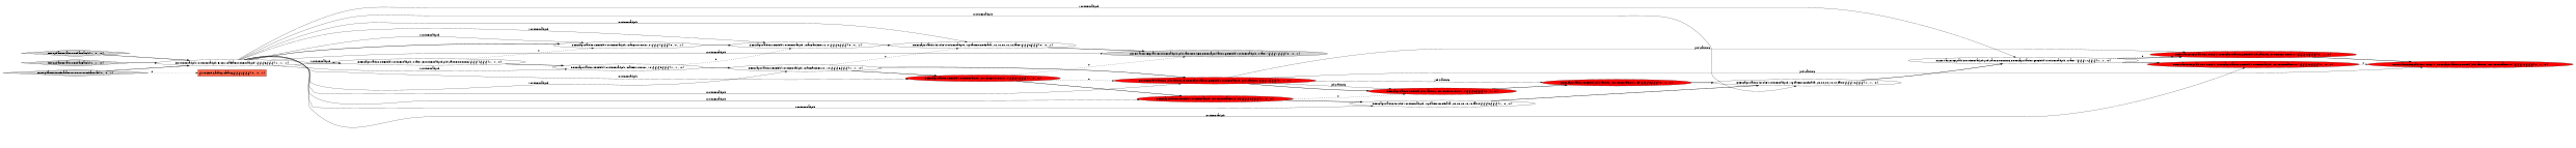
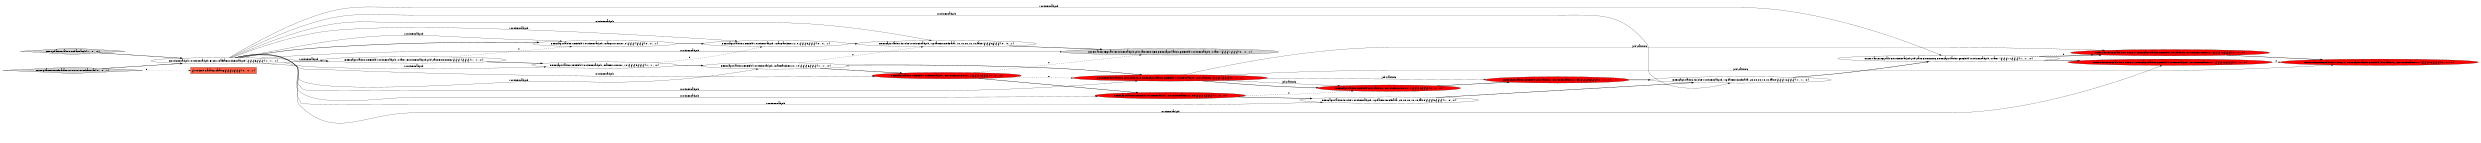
  digraph {
    rankdir=LR
    node [fillcolor=white shape=ellipse style=filled]
    edge [style=bold]
    n1 [fillcolor=red label="Assert.assertEquals(new Long(0),Deencapsulation.getField(jobStatistic,\"currentTotalRows\"))@@@13@@@['0', '1', '0']"]
    n2 [fillcolor=tomato label="@Mocked Catalog catalog@@@2@@@['0', '0', '1']" shape=box]
    n3 [label="Deencapsulation.setField(routineLoadJob,\"maxBatchRows\",10)@@@6@@@['1', '1', '0']"]
    n4 [fillcolor=red label="Deencapsulation.setField(routineLoadJob,\"currentErrorRows\",1)@@@7@@@['1', '0', '0']"]
    n5 [fillcolor=red label="RoutineLoadStatistic jobStatistic = Deencapsulation.getField(routineLoadJob,\"jobStatistic\")@@@7@@@['0', '1', '0']"]
    n6 [label="Deencapsulation.invoke(routineLoadJob,\"updateNumOfData\",1L,1L,0L,1L,1L,false)@@@6@@@['0', '0', '1']"]
    n7 [fillcolor=lightgray label="Assert.assertEquals(RoutineLoadJob.JobState.PAUSED,Deencapsulation.getField(routineLoadJob,\"state\"))@@@7@@@['0', '0', '1']"]
    n8 [fillcolor=red label="Deencapsulation.setField(routineLoadJob,\"currentTotalRows\",99)@@@8@@@['1', '0', '0']"]
    n9 [fillcolor=red label="Assert.assertEquals(new Long(0),Deencapsulation.getField(jobStatistic,\"currentErrorRows\"))@@@12@@@['0', '1', '0']"]
    n10 [fillcolor=red label="Deencapsulation.setField(jobStatistic,\"currentTotalRows\",99)@@@9@@@['0', '1', '0']"]
    n11 [fillcolor=red label="Deencapsulation.setField(jobStatistic,\"currentErrorRows\",1)@@@8@@@['0', '1', '0']"]
    n12 [label="Deencapsulation.invoke(routineLoadJob,\"updateNumOfData\",2L,0L,0L,1L,1L,false)@@@9@@@['1', '0', '0']"]
    n13 [label="Deencapsulation.invoke(routineLoadJob,\"updateNumOfData\",2L,0L,0L,1L,1L,false)@@@10@@@['1', '1', '0']"]
    n14 [label="Assert.assertEquals(RoutineLoadJob.JobState.RUNNING,Deencapsulation.getField(routineLoadJob,\"state\"))@@@11@@@['1', '1', '0']"]
    n15 [label="RoutineLoadJob routineLoadJob = new KafkaRoutineLoadJob()@@@3@@@['1', '1', '1']"]
    n16 [fillcolor=red label="Assert.assertEquals(new Long(0),Deencapsulation.getField(routineLoadJob,\"currentTotalRows\"))@@@12@@@['1', '0', '0']"]
    n17 [label="Deencapsulation.setField(routineLoadJob,\"maxErrorNum\",0)@@@4@@@['0', '0', '1']"]
    n18 [label="Deencapsulation.setField(routineLoadJob,\"state\",RoutineLoadJob.JobState.RUNNING)@@@4@@@['1', '1', '0']"]
    n19 [label="Deencapsulation.setField(routineLoadJob,\"maxBatchRows\",0)@@@5@@@['0', '0', '1']"]
    n20 [label="Deencapsulation.setField(routineLoadJob,\"maxErrorNum\",10)@@@5@@@['1', '1', '0']"]
-   n21 [fillcolor=lightgray label="testUpdateTotalMoreThanBatch['0', '1', '0']" shape=diamond]
    n22 [fillcolor=lightgray label="testUpdateTotalMoreThanBatch['1', '0', '0']" shape=diamond]
    n23 [fillcolor=lightgray label="testUpdateNumOfDataErrorRowMoreThanMax['0', '0', '1']" shape=diamond]
    n3 -> n4
    n3 -> n5
    n3 -> n6 [label=0 style=dashed]
    n4 -> n5 [label=0 style=dashed]
    n4 -> n7 [label=0 style=dashed]
    n4 -> n8
    n5 -> n1 [label=jobStatistic style=solid]
    n5 -> n9 [label=jobStatistic style=solid]
    n5 -> n10 [label=jobStatistic style=solid]
    n5 -> n11
    n5 -> n11 [label=jobStatistic style=solid]
    n6 -> n7
    n8 -> n11 [label=0 style=dashed]
    n8 -> n12
    n9 -> n1
    n10 -> n13
    n11 -> n10
    n12 -> n13
    n13 -> n14
    n14 -> n9
    n14 -> n9 [label=0 style=dashed]
    n14 -> n16
    n15 -> n3 [label=routineLoadJob style=solid]
    n15 -> n4 [label=routineLoadJob style=solid]
    n15 -> n5 [label=routineLoadJob style=solid]
    n15 -> n6 [label=routineLoadJob style=solid]
    n15 -> n7 [label=routineLoadJob style=solid]
    n15 -> n8 [label=routineLoadJob style=solid]
    n15 -> n12 [label=routineLoadJob style=solid]
    n15 -> n13 [label=routineLoadJob style=solid]
    n15 -> n14 [label=routineLoadJob style=solid]
    n15 -> n16 [label=routineLoadJob style=solid]
    n15 -> n17
    n15 -> n17 [label=routineLoadJob style=solid]
    n15 -> n18
    n15 -> n18 [label=routineLoadJob style=solid]
    n15 -> n19 [label=routineLoadJob style=solid]
    n15 -> n20 [label=routineLoadJob style=solid]
    n16 -> n1 [label=0 style=dashed]
    n17 -> n19
    n18 -> n17 [label=0 style=dashed]
    n18 -> n20
    n19 -> n6
    n20 -> n3
    n20 -> n19 [label=0 style=dashed]
-   n21 -> n15
    n22 -> n15
    n23 -> n2 [label=0 style=dotted]
    n23 -> n15
  }
